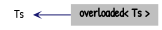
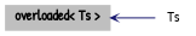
  digraph {
    rankdir=LR
    fontname="Patrick Hand"
    node [color=black fontname="Patrick Hand" fontsize=12 shape=plaintext]
    n1 [fillcolor=grey75 fontcolor=black height=0.2 label=<<b>overloaded&lt; Ts &gt;</b>> style=filled width=0.4]
    n2 [height=0.2 label=Ts width=0.4]
-   n2 -> n1 [arrowhead=open arrowsize=0.5 arrowtail=open color=midnightblue dir=back fontname="Patrick Hand" fontsize=15 labelfontsize=15 style=solid]
+   n1 -> n2 [arrowhead=open arrowsize=0.5 arrowtail=open color=midnightblue dir=back fontname="Patrick Hand" fontsize=15 labelfontsize=15 style=solid]
  }
